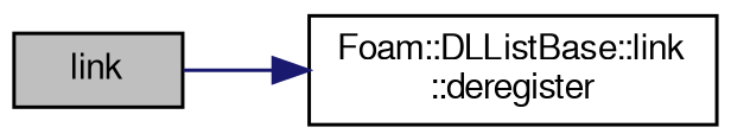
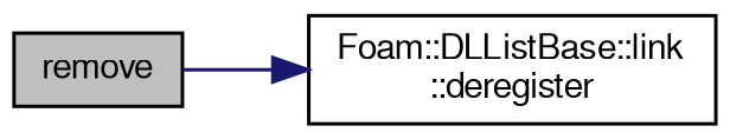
  digraph {
    rankdir=LR
    node [color=black fontname=FreeSans fontsize=10 shape=record]
-   n1 [fillcolor=grey75 fontcolor=black height=0.2 label=link style=filled width=0.4]
+   n1 [fillcolor=grey75 fontcolor=black height=0.2 label=remove style=filled width=0.4]
    n2 [height=0.2 label="Foam::DLListBase::link\l::deregister" width=0.4]
    n1 -> n2 [color=midnightblue fontname=FreeSans fontsize=10 labelfontname=FreeSans labelfontsize=10 style=solid]
  }
